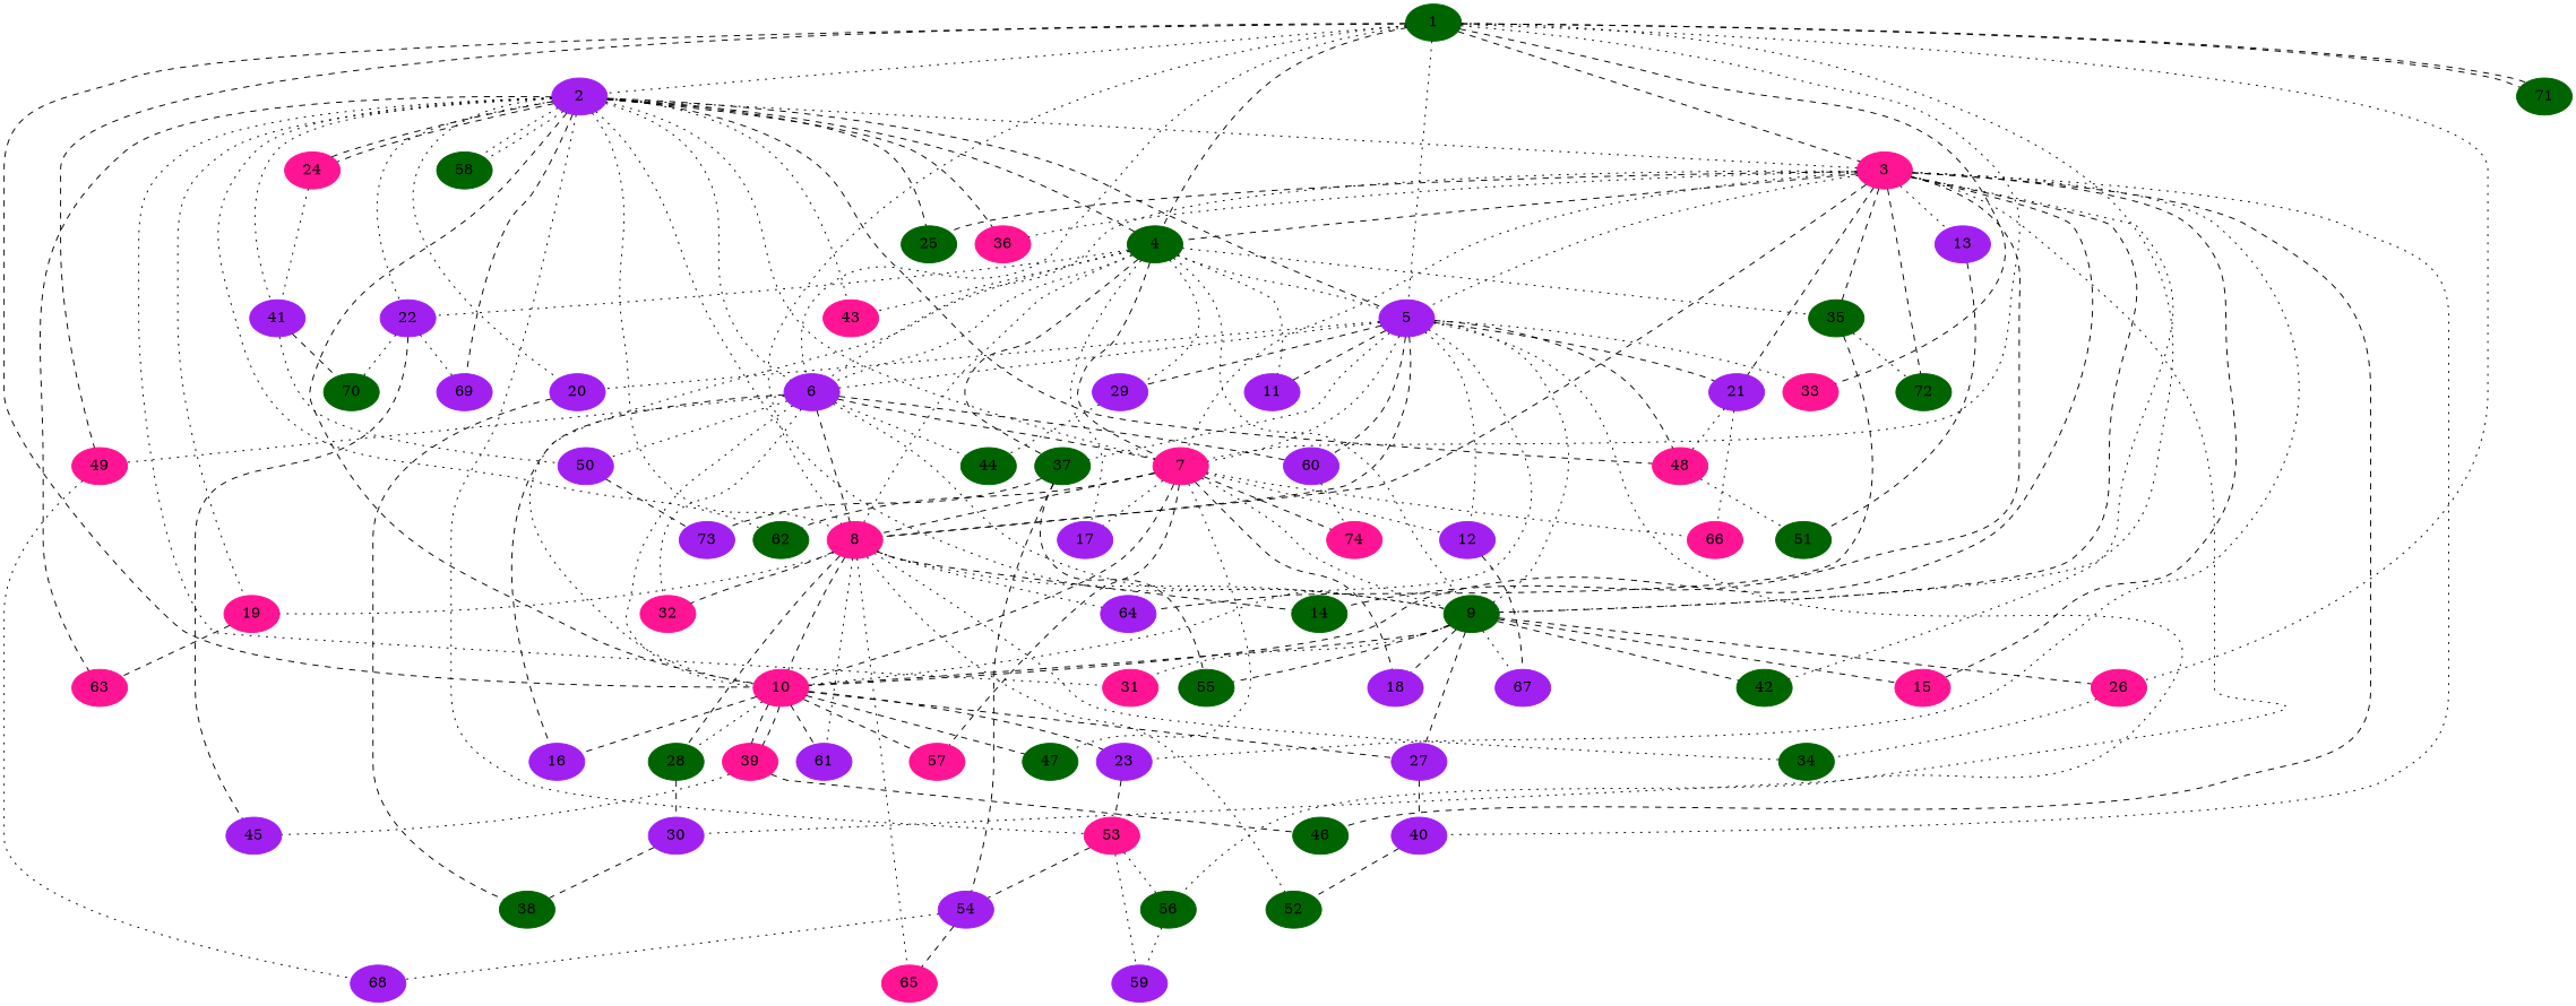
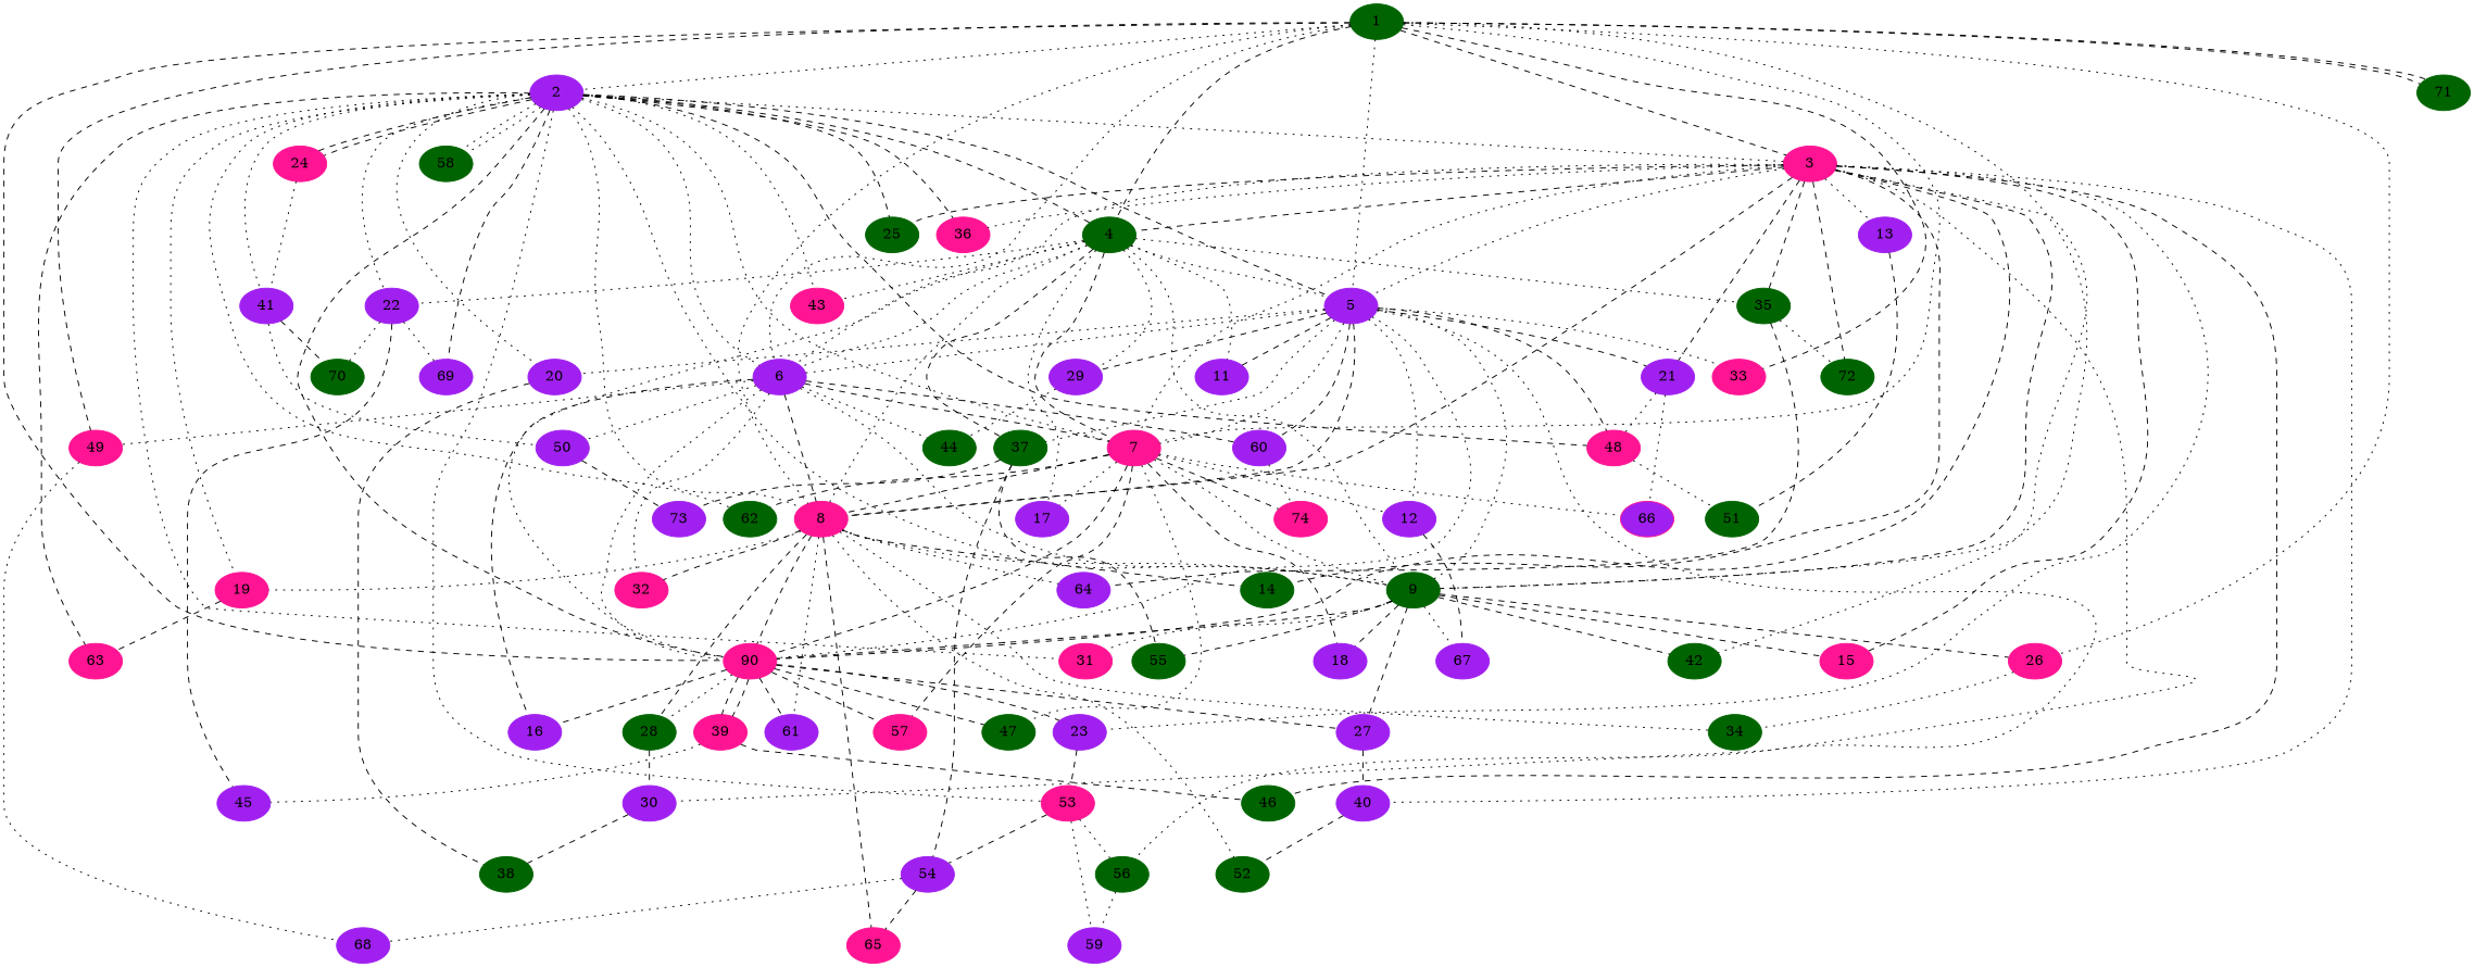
  graph {
    node [color=purple style=filled]
    edge [style=dotted]
    1 [color=darkgreen]
    2
    3 [color=deeppink]
    4 [color=darkgreen]
    5
    6
    7 [color=deeppink]
    8 [color=deeppink]
    9 [color=darkgreen]
-   10 [color=deeppink]
+   10 [color=deeppink label=90]
    26 [color=deeppink]
    33 [color=deeppink]
    49 [color=deeppink]
    71 [color=darkgreen]
    19 [color=deeppink]
    20
    22
    24 [color=deeppink]
    25 [color=darkgreen]
    31 [color=deeppink]
    36 [color=deeppink]
    41
    43 [color=deeppink]
    48 [color=deeppink]
    53 [color=deeppink]
    58 [color=darkgreen]
    62 [color=darkgreen]
    63 [color=deeppink]
    69
    13
    14 [color=darkgreen]
    15 [color=deeppink]
    21
    23
    30
    35 [color=darkgreen]
    40
    42 [color=darkgreen]
    46 [color=darkgreen]
    72 [color=darkgreen]
    11
    17
    29
    37 [color=darkgreen]
    12
    56 [color=darkgreen]
    60
    16
    32 [color=deeppink]
    44 [color=darkgreen]
    50
    18
    47 [color=darkgreen]
    57 [color=deeppink]
-   66 [color=deeppink]
+   66 [color=deeppink fillcolor=purple]
    74 [color=deeppink]
    28 [color=darkgreen]
    34 [color=darkgreen]
    52 [color=darkgreen]
    61
    64
    65 [color=deeppink]
    27
    55 [color=darkgreen]
    67
    39 [color=deeppink]
    68
    38 [color=darkgreen]
    45
    70 [color=darkgreen]
    51 [color=darkgreen]
    54
    59
    73
    1 -- 2
    1 -- 3 [style=dashed]
    1 -- 4 [style=dashed]
    1 -- 5
    1 -- 6
    1 -- 7
    1 -- 8
    1 -- 9
    1 -- 10 [style=dashed]
    1 -- 26
    1 -- 33 [style=dashed]
    1 -- 49 [style=dashed]
    1 -- 71 [style=dashed]
    1 -- 71 [style=dashed]
    2 -- 3
    2 -- 4 [style=dashed]
    2 -- 5 [style=dashed]
    2 -- 6
    2 -- 7
    2 -- 8
    2 -- 9
    2 -- 10 [style=dashed]
    2 -- 19
    2 -- 20
    2 -- 22
    2 -- 24 [style=dashed]
    2 -- 24 [style=dashed]
    2 -- 25 [style=dashed]
    2 -- 31
    2 -- 36 [style=dashed]
    2 -- 41
    2 -- 43
    2 -- 48 [style=dashed]
    2 -- 53
    2 -- 58
    2 -- 58
    2 -- 62
    2 -- 63 [style=dashed]
    2 -- 69 [style=dashed]
    3 -- 4 [style=dashed]
    3 -- 5
    3 -- 6
    3 -- 7
    3 -- 8 [style=dashed]
    3 -- 9 [style=dashed]
    3 -- 10 [style=dashed]
    3 -- 25 [style=dashed]
    3 -- 36
    3 -- 13
    3 -- 14 [style=dashed]
    3 -- 15 [style=dashed]
    3 -- 21 [style=dashed]
    3 -- 23
    3 -- 30
    3 -- 35 [style=dashed]
    3 -- 40
    3 -- 42
    3 -- 46 [style=dashed]
    3 -- 72 [style=dashed]
    4 -- 5
    4 -- 6
    4 -- 7 [style=dashed]
    4 -- 8
    4 -- 9
    4 -- 10
    4 -- 22
    4 -- 43
    4 -- 35
    4 -- 11
    4 -- 17
    4 -- 29
    4 -- 37 [style=dashed]
    5 -- 6
    5 -- 7
    5 -- 8 [style=dashed]
    5 -- 9
    5 -- 10
    5 -- 33
    5 -- 20
    5 -- 48 [style=dashed]
    5 -- 21 [style=dashed]
    5 -- 11 [style=dashed]
    5 -- 29 [style=dashed]
    5 -- 37
    5 -- 12
    5 -- 56
    5 -- 60 [style=dashed]
    6 -- 7 [style=dashed]
    6 -- 8 [style=dashed]
    6 -- 9
    6 -- 10
    6 -- 49
    6 -- 60 [style=dashed]
    6 -- 16 [style=dashed]
    6 -- 32
    6 -- 44
    6 -- 50
    7 -- 8 [style=dashed]
    7 -- 9
    7 -- 10 [style=dashed]
    7 -- 62 [style=dashed]
    7 -- 17
    7 -- 12
    7 -- 18 [style=dashed]
    7 -- 47
    7 -- 57 [style=dashed]
    7 -- 66
    7 -- 74 [style=dashed]
    8 -- 9
    8 -- 10 [style=dashed]
    8 -- 19
    8 -- 14 [style=dashed]
    8 -- 32 [style=dashed]
    8 -- 28 [style=dashed]
    8 -- 34
    8 -- 52
    8 -- 61
    8 -- 64
-   8 -- 65
+   8 -- 65 [style=dashed]
    9 -- 10 [style=dashed]
    9 -- 26 [style=dashed]
    9 -- 31
    9 -- 15 [style=dashed]
    9 -- 42 [style=dashed]
    9 -- 18 [style=dashed]
    9 -- 27 [style=dashed]
    9 -- 55 [style=dashed]
    9 -- 67
    10 -- 23 [style=dashed]
    10 -- 16 [style=dashed]
    10 -- 47 [style=dashed]
    10 -- 57 [style=dashed]
    10 -- 28
    10 -- 61 [style=dashed]
    10 -- 27 [style=dashed]
    10 -- 39 [style=dashed]
    10 -- 39 [style=dashed]
    26 -- 34
    49 -- 68
    19 -- 63 [style=dashed]
    20 -- 38 [style=dashed]
    22 -- 69
    22 -- 45 [style=dashed]
    22 -- 70
    24 -- 41
    41 -- 50
    41 -- 70 [style=dashed]
    48 -- 51
    53 -- 56
    53 -- 54 [style=dashed]
    53 -- 59
    13 -- 51 [style=dashed]
    21 -- 48
    21 -- 66
    23 -- 53 [style=dashed]
    30 -- 38 [style=dashed]
    35 -- 72
    35 -- 64 [style=dashed]
    40 -- 52 [style=dashed]
    29 -- 44
    37 -- 55 [style=dashed]
    37 -- 54 [style=dashed]
    37 -- 73 [style=dashed]
    12 -- 67 [style=dashed]
    56 -- 59
    60 -- 74
    50 -- 73 [style=dashed]
    28 -- 30 [style=dashed]
    27 -- 40 [style=dashed]
    39 -- 46 [style=dashed]
    39 -- 45
    54 -- 65 [style=dashed]
    54 -- 68
  }
